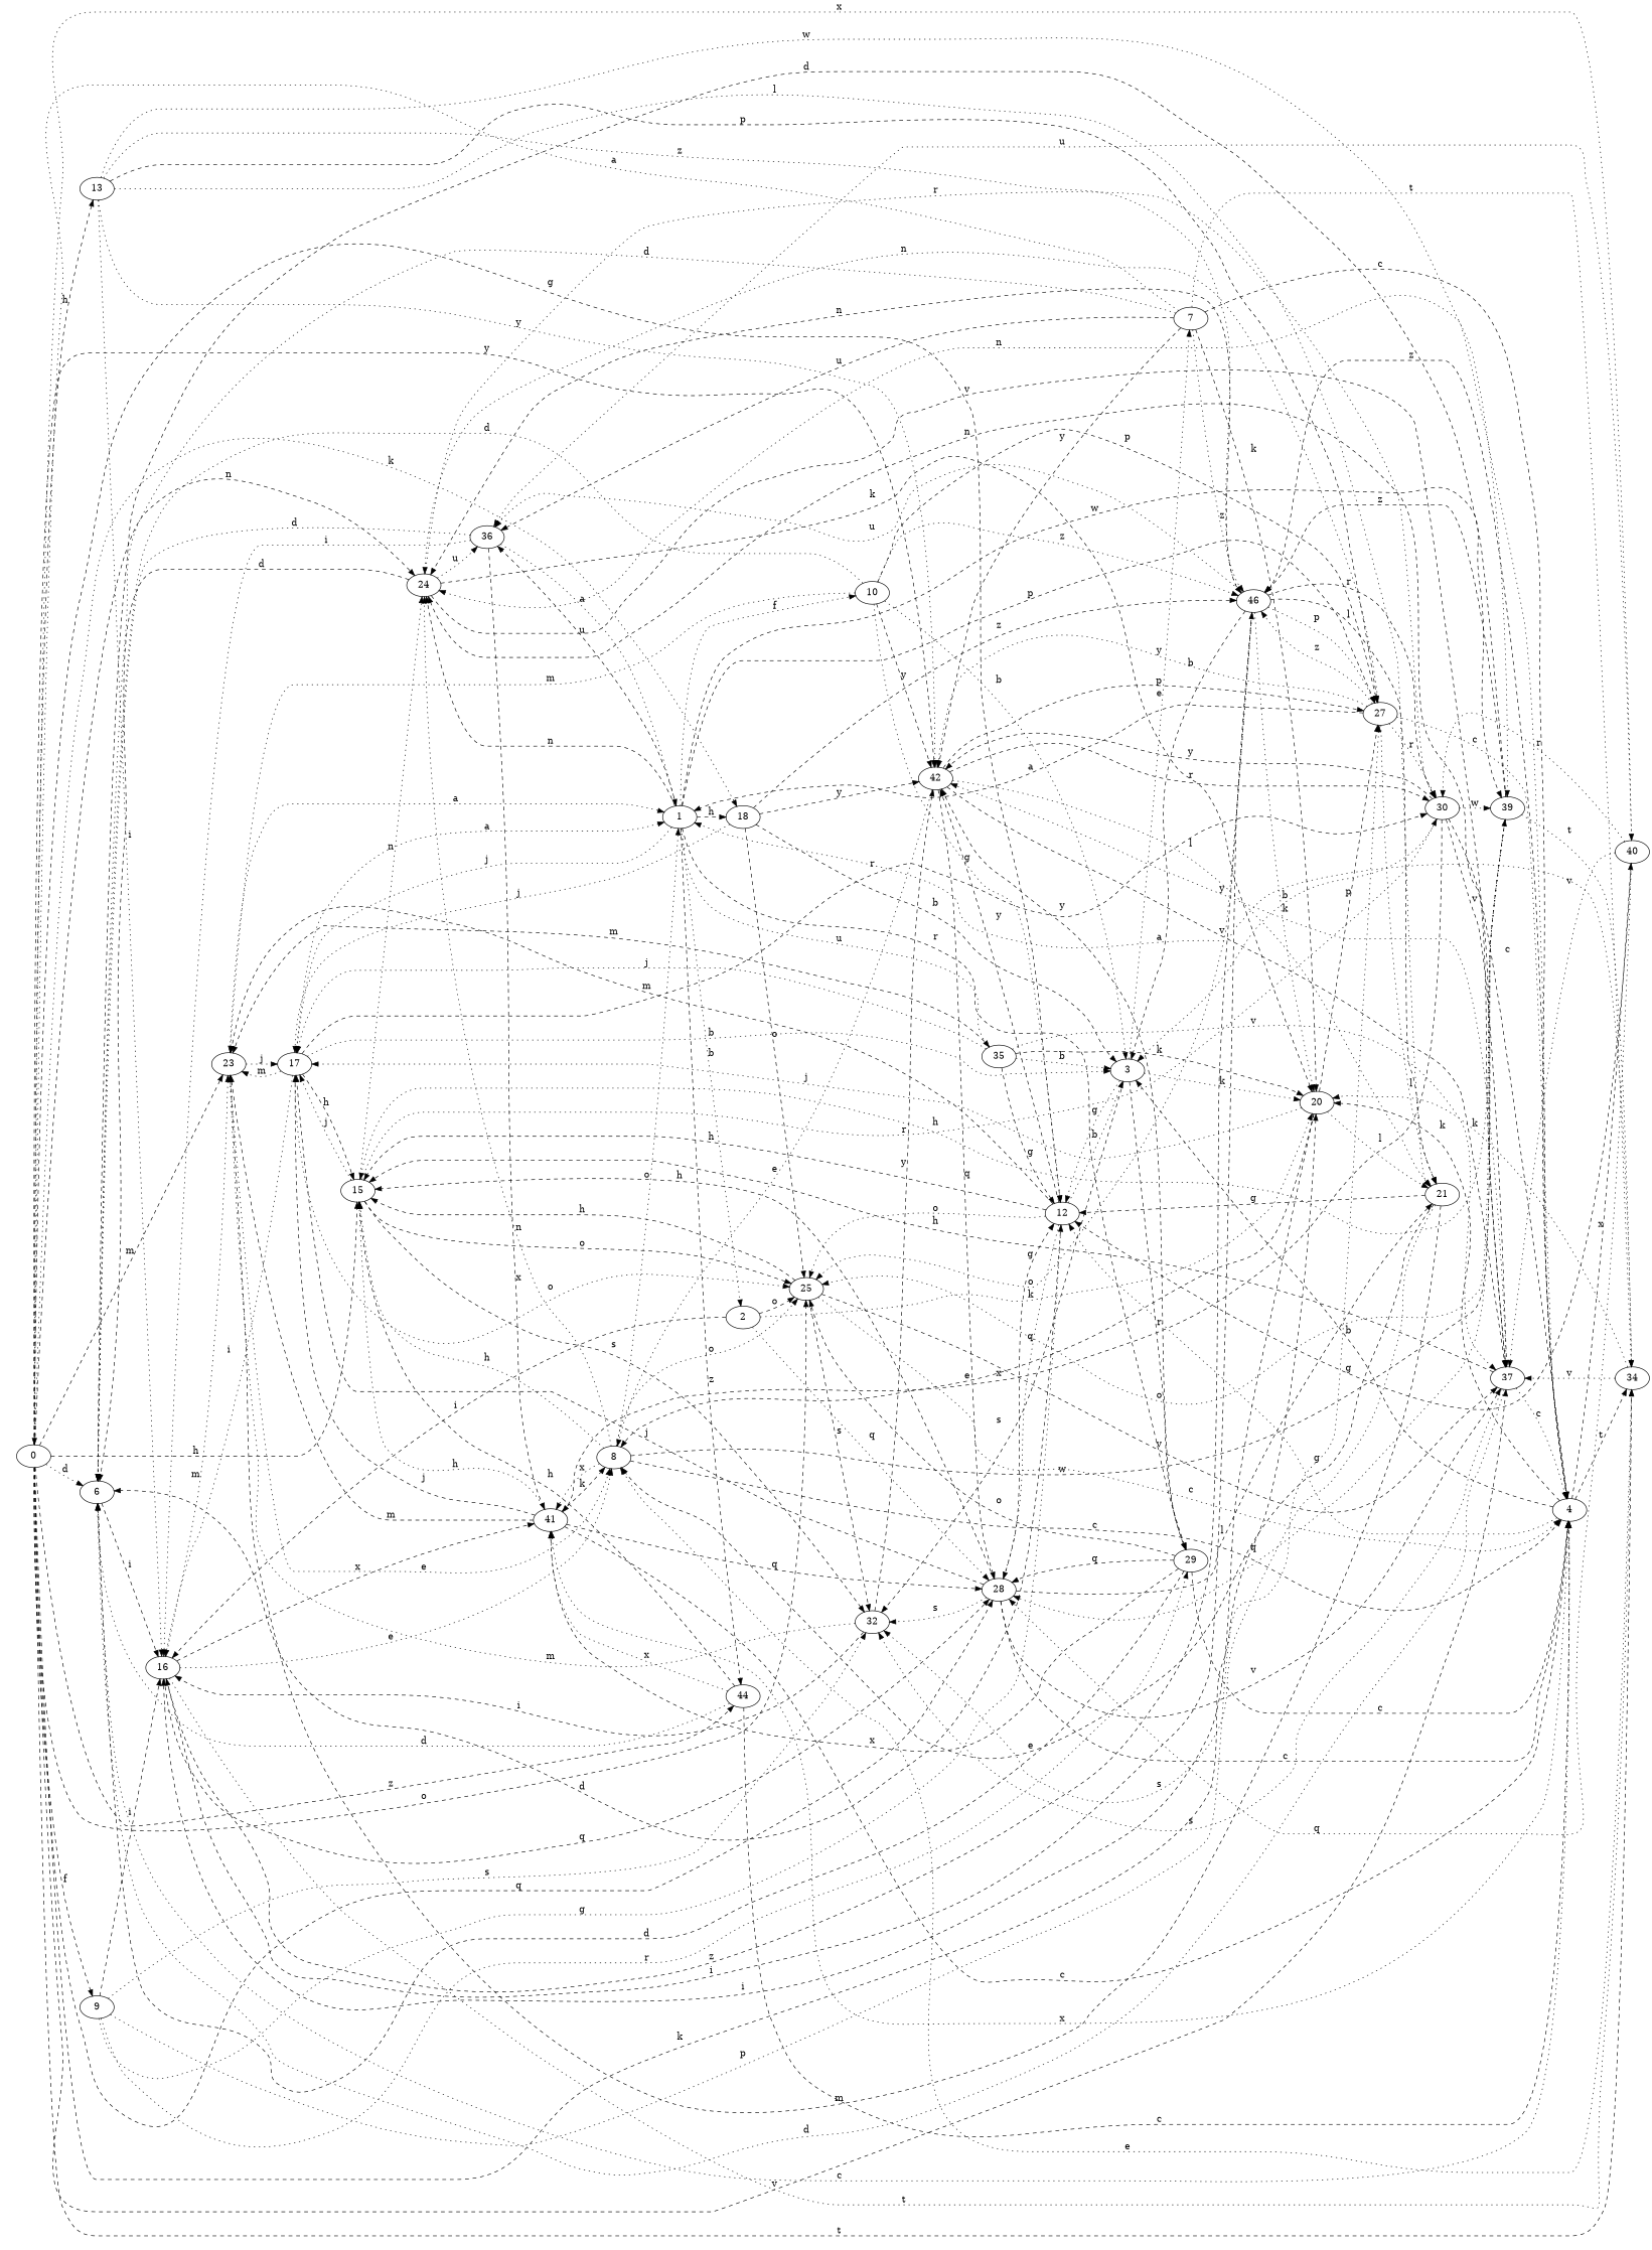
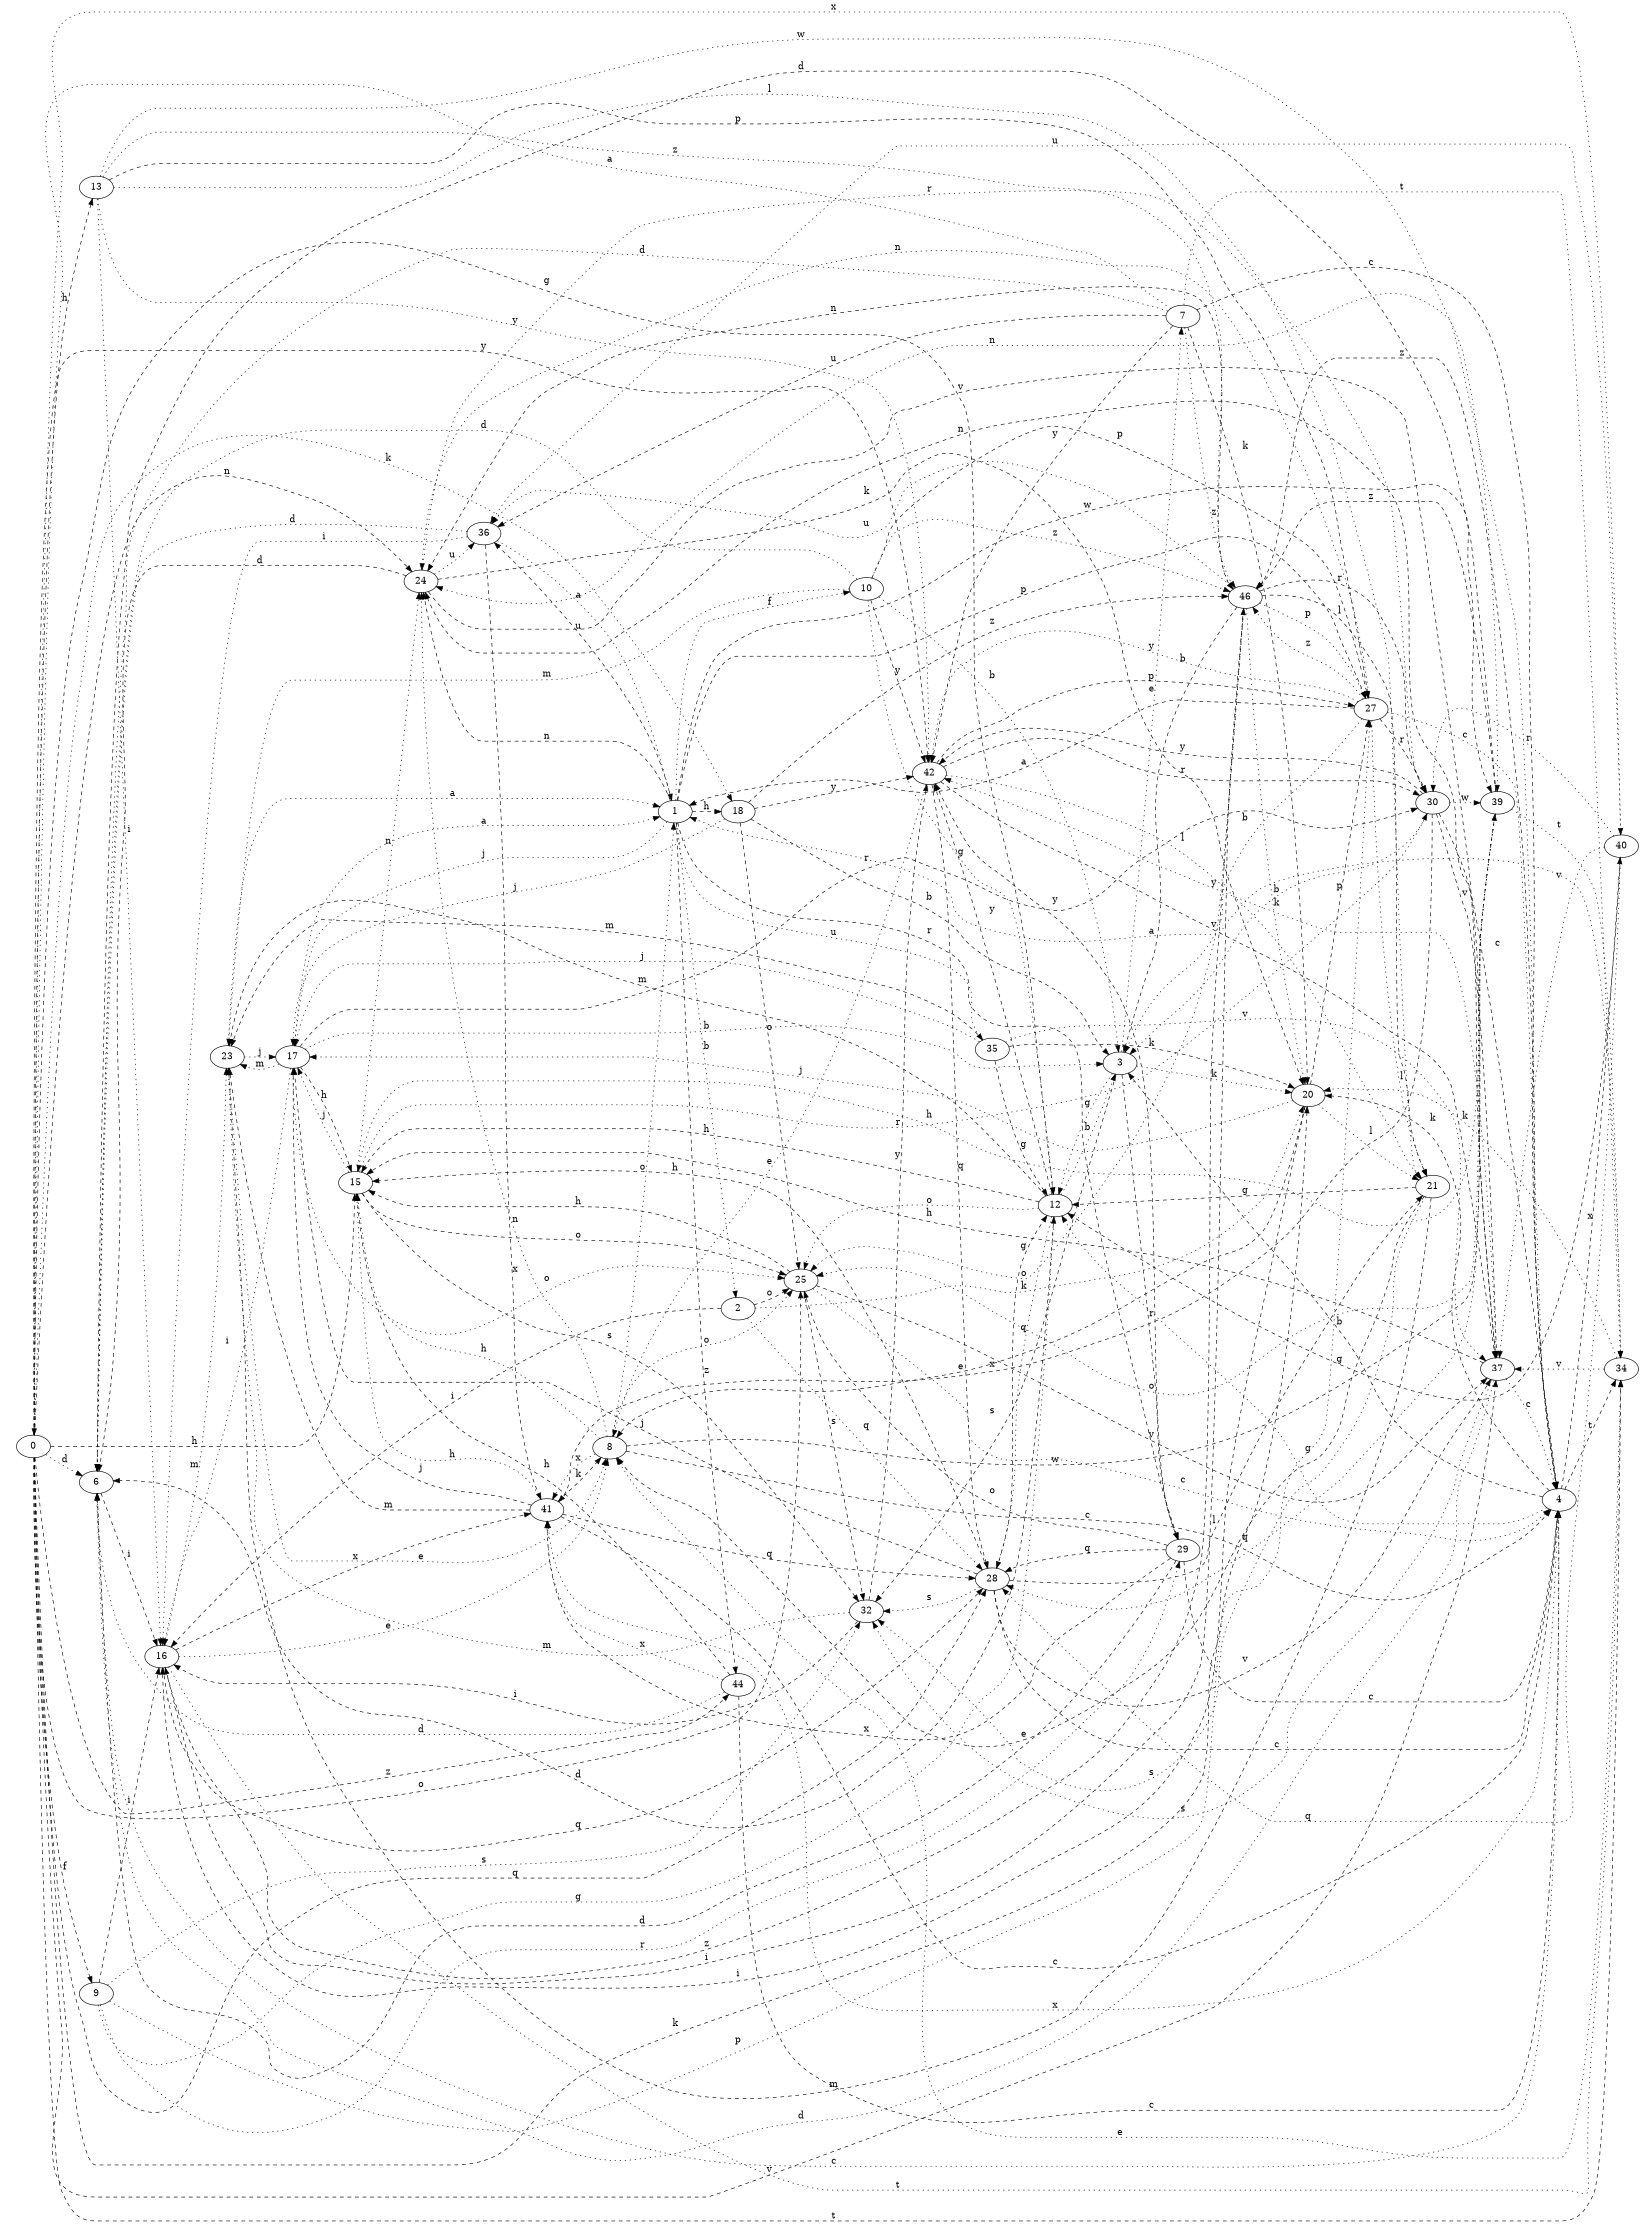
  strict digraph {
    rankdir=LR
    edge [style=dashed]
    0
    6
    9
    12
    13
    15
    18
    20
    23
    24
    25
    28
    34
    37
    40
    42
    44
    16
    4
    27
    29
    32
    3
    39
    46
    21
    17
    30
    8
    1
    36
    41
    2
    10
    35
    7
    0 -> 6 [label=d style=dotted]
    0 -> 9 [label=f]
    0 -> 12 [label=g]
    0 -> 13 [label=h]
    0 -> 15 [label=h]
    0 -> 18 [label=k style=dotted]
    0 -> 20 [label=k]
-   0 -> 23 [label=m]
    0 -> 24 [label=n]
    0 -> 25 [label=o]
    0 -> 28 [label=q]
    0 -> 34 [label=t]
    0 -> 37 [label=v]
    0 -> 40 [label=x style=dotted]
    0 -> 42 [label=y]
    0 -> 44 [label=z]
    6 -> 16 [label=i]
    6 -> 4 [label=c style=dotted]
    9 -> 12 [label=g style=dotted]
    9 -> 16 [label=i]
    9 -> 27 [label=p style=dotted]
    9 -> 29 [label=r style=dotted]
    9 -> 32 [label=s style=dotted]
    12 -> 6 [label=d]
    12 -> 15 [label=h]
    12 -> 23 [label=m]
    12 -> 25 [label=o style=dotted]
    12 -> 28 [label=q style=dotted]
    12 -> 42 [label=y]
    12 -> 3 [label=b style=dotted]
    13 -> 42 [label=y style=dotted]
    13 -> 16 [label=i style=dotted]
    13 -> 27 [label=p]
    13 -> 39 [label=w style=dotted]
    13 -> 46 [label=z style=dotted]
    13 -> 21 [label=l style=dotted]
    15 -> 24 [label=n style=dotted]
    15 -> 25 [label=o]
    15 -> 32 [label=s]
    15 -> 17 [label=j style=dotted]
    15 -> 30 [label=r style=dotted]
    18 -> 25 [label=o]
    18 -> 42 [label=y]
    18 -> 3 [label=b]
    18 -> 46 [label=z]
    18 -> 17 [label=j style=dotted]
    20 -> 16 [label=i]
    20 -> 27 [label=p]
    20 -> 21 [label=l style=dotted]
    20 -> 17 [label=j style=dotted]
    20 -> 8 [label=e]
    23 -> 17 [label=j style=dotted]
    23 -> 8 [label=e style=dotted]
    23 -> 1 [label=a style=dotted]
    24 -> 6 [label=d]
    24 -> 20 [label=k]
    24 -> 37 [label=v]
    24 -> 30 [label=r style=dotted]
    24 -> 36 [label=u style=dotted]
    25 -> 15 [label=h]
    25 -> 37 [label=v]
    25 -> 4 [label=c style=dotted]
    25 -> 32 [label=s]
    28 -> 12 [label=g]
    28 -> 15 [label=h]
    28 -> 37 [label=v]
    28 -> 4 [label=c]
    28 -> 32 [label=s style=dotted]
    28 -> 21 [label=l]
    28 -> 17 [label=j]
    34 -> 20 [label=k style=dotted]
    34 -> 37 [label=v style=dotted]
    34 -> 8 [label=e style=dotted]
    34 -> 1 [label=a style=dotted]
    37 -> 6 [label=d style=dotted]
    37 -> 15 [label=h]
    37 -> 24 [label=n]
    37 -> 42 [label=y style=dotted]
    37 -> 4 [label=c style=dotted]
    37 -> 32 [label=s style=dotted]
    40 -> 12 [label=g]
    40 -> 28 [label=q style=dotted]
    40 -> 37 [label=v style=dotted]
    40 -> 30 [label=r style=dotted]
    40 -> 36 [label=u style=dotted]
    42 -> 28 [label=q]
    42 -> 37 [label=v]
    42 -> 27 [label=p]
    42 -> 21 [label=l style=dotted]
    42 -> 30 [label=r]
    42 -> 8 [label=e style=dotted]
    44 -> 6 [label=d style=dotted]
    44 -> 15 [label=h]
    44 -> 4 [label=c]
    44 -> 41 [label=x style=dotted]
    16 -> 23 [label=m style=dotted]
    16 -> 28 [label=q]
    16 -> 34 [label=t style=dotted]
    16 -> 46 [label=z]
    16 -> 8 [label=e style=dotted]
    16 -> 41 [label=x]
    4 -> 12 [label=g style=dotted]
    4 -> 20 [label=k]
    4 -> 24 [label=n style=dotted]
    4 -> 34 [label=t]
    4 -> 40 [label=x]
    4 -> 3 [label=b]
    4 -> 46 [label=z]
    4 -> 41 [label=x style=dotted]
    27 -> 24 [label=n style=dotted]
    27 -> 42 [label=y style=dotted]
    27 -> 4 [label=c style=dotted]
-   35 -> 3 [label=b style=dotted]
+   27 -> 3 [label=b style=dotted]
    27 -> 46 [label=z style=dotted]
    27 -> 21 [label=l style=dotted]
-   27 -> 30 [label=r style=dotted]
+   27 -> 30 [label=r]
    27 -> 1 [label=a]
    29 -> 6 [label=d]
    29 -> 25 [label=o]
    29 -> 28 [label=q]
    29 -> 42 [label=y]
    29 -> 4 [label=c]
    29 -> 41 [label=x]
    32 -> 23 [label=m style=dotted]
    32 -> 42 [label=y]
    32 -> 16 [label=i]
    3 -> 12 [label=g style=dotted]
    3 -> 20 [label=k style=dotted]
    3 -> 29 [label=r]
    3 -> 32 [label=s]
    3 -> 7 [label=e style=dotted]
    39 -> 6 [label=d]
    39 -> 15 [label=h style=dotted]
    39 -> 25 [label=o style=dotted]
    39 -> 28 [label=q style=dotted]
    39 -> 34 [label=t style=dotted]
    39 -> 46 [label=z]
    46 -> 20 [label=k style=dotted]
    46 -> 24 [label=n]
    46 -> 25 [label=o style=dotted]
    46 -> 16 [label=i]
    46 -> 27 [label=p style=dotted]
    46 -> 3 [label=b]
    46 -> 21 [label=l]
    46 -> 30 [label=r]
    46 -> 36 [label=u style=dotted]
    21 -> 12 [label=g]
    21 -> 23 [label=m]
    21 -> 32 [label=s style=dotted]
    21 -> 8 [label=e]
    17 -> 15 [label=h]
    17 -> 23 [label=m style=dotted]
    17 -> 25 [label=o style=dotted]
    17 -> 16 [label=i style=dotted]
    17 -> 3 [label=b style=dotted]
    17 -> 30 [label=r]
    17 -> 1 [label=a style=dotted]
    30 -> 37 [label=v]
    30 -> 42 [label=y]
    30 -> 4 [label=c]
    30 -> 3 [label=b style=dotted]
    30 -> 39 [label=w style=dotted]
    30 -> 41 [label=x]
    8 -> 15 [label=h style=dotted]
    8 -> 24 [label=n style=dotted]
    8 -> 25 [label=o style=dotted]
    8 -> 4 [label=c]
    8 -> 39 [label=w]
    8 -> 1 [label=o style=dotted]
    8 -> 41 [label=x style=dotted]
    1 -> 18 [label=h]
    1 -> 24 [label=n]
    1 -> 44 [label=z]
    1 -> 27 [label=p]
    1 -> 29 [label=r]
    1 -> 39 [label=w]
    1 -> 17 [label=j style=dotted]
    1 -> 36 [label=u]
    1 -> 2 [label=b style=dotted]
    1 -> 10 [label=f style=dotted]
    1 -> 35 [label=u style=dotted]
    36 -> 6 [label=d style=dotted]
    36 -> 16 [label=i style=dotted]
    36 -> 1 [label=a style=dotted]
    36 -> 41 [label=x]
    41 -> 15 [label=h style=dotted]
    41 -> 23 [label=m]
    41 -> 28 [label=q]
    41 -> 4 [label=c]
    41 -> 17 [label=j]
    41 -> 8 [label=k]
    2 -> 20 [label=k style=dotted]
    2 -> 25 [label=o]
    2 -> 28 [label=q style=dotted]
    2 -> 16 [label=i]
    10 -> 6 [label=d style=dotted]
    10 -> 12 [label=g style=dotted]
    10 -> 23 [label=m style=dotted]
    10 -> 42 [label=y]
    10 -> 27 [label=p]
    10 -> 3 [label=b style=dotted]
    10 -> 46 [label=z style=dotted]
    35 -> 12 [label=g]
    35 -> 20 [label=k]
    35 -> 23 [label=m]
    35 -> 37 [label=v style=dotted]
    35 -> 17 [label=j style=dotted]
    7 -> 0 [label=a style=dotted]
    7 -> 6 [label=d style=dotted]
    7 -> 20 [label=k]
    7 -> 34 [label=t style=dotted]
    7 -> 42 [label=y]
    7 -> 4 [label=c]
    7 -> 46 [label=z style=dotted]
    7 -> 36 [label=u]
  }
